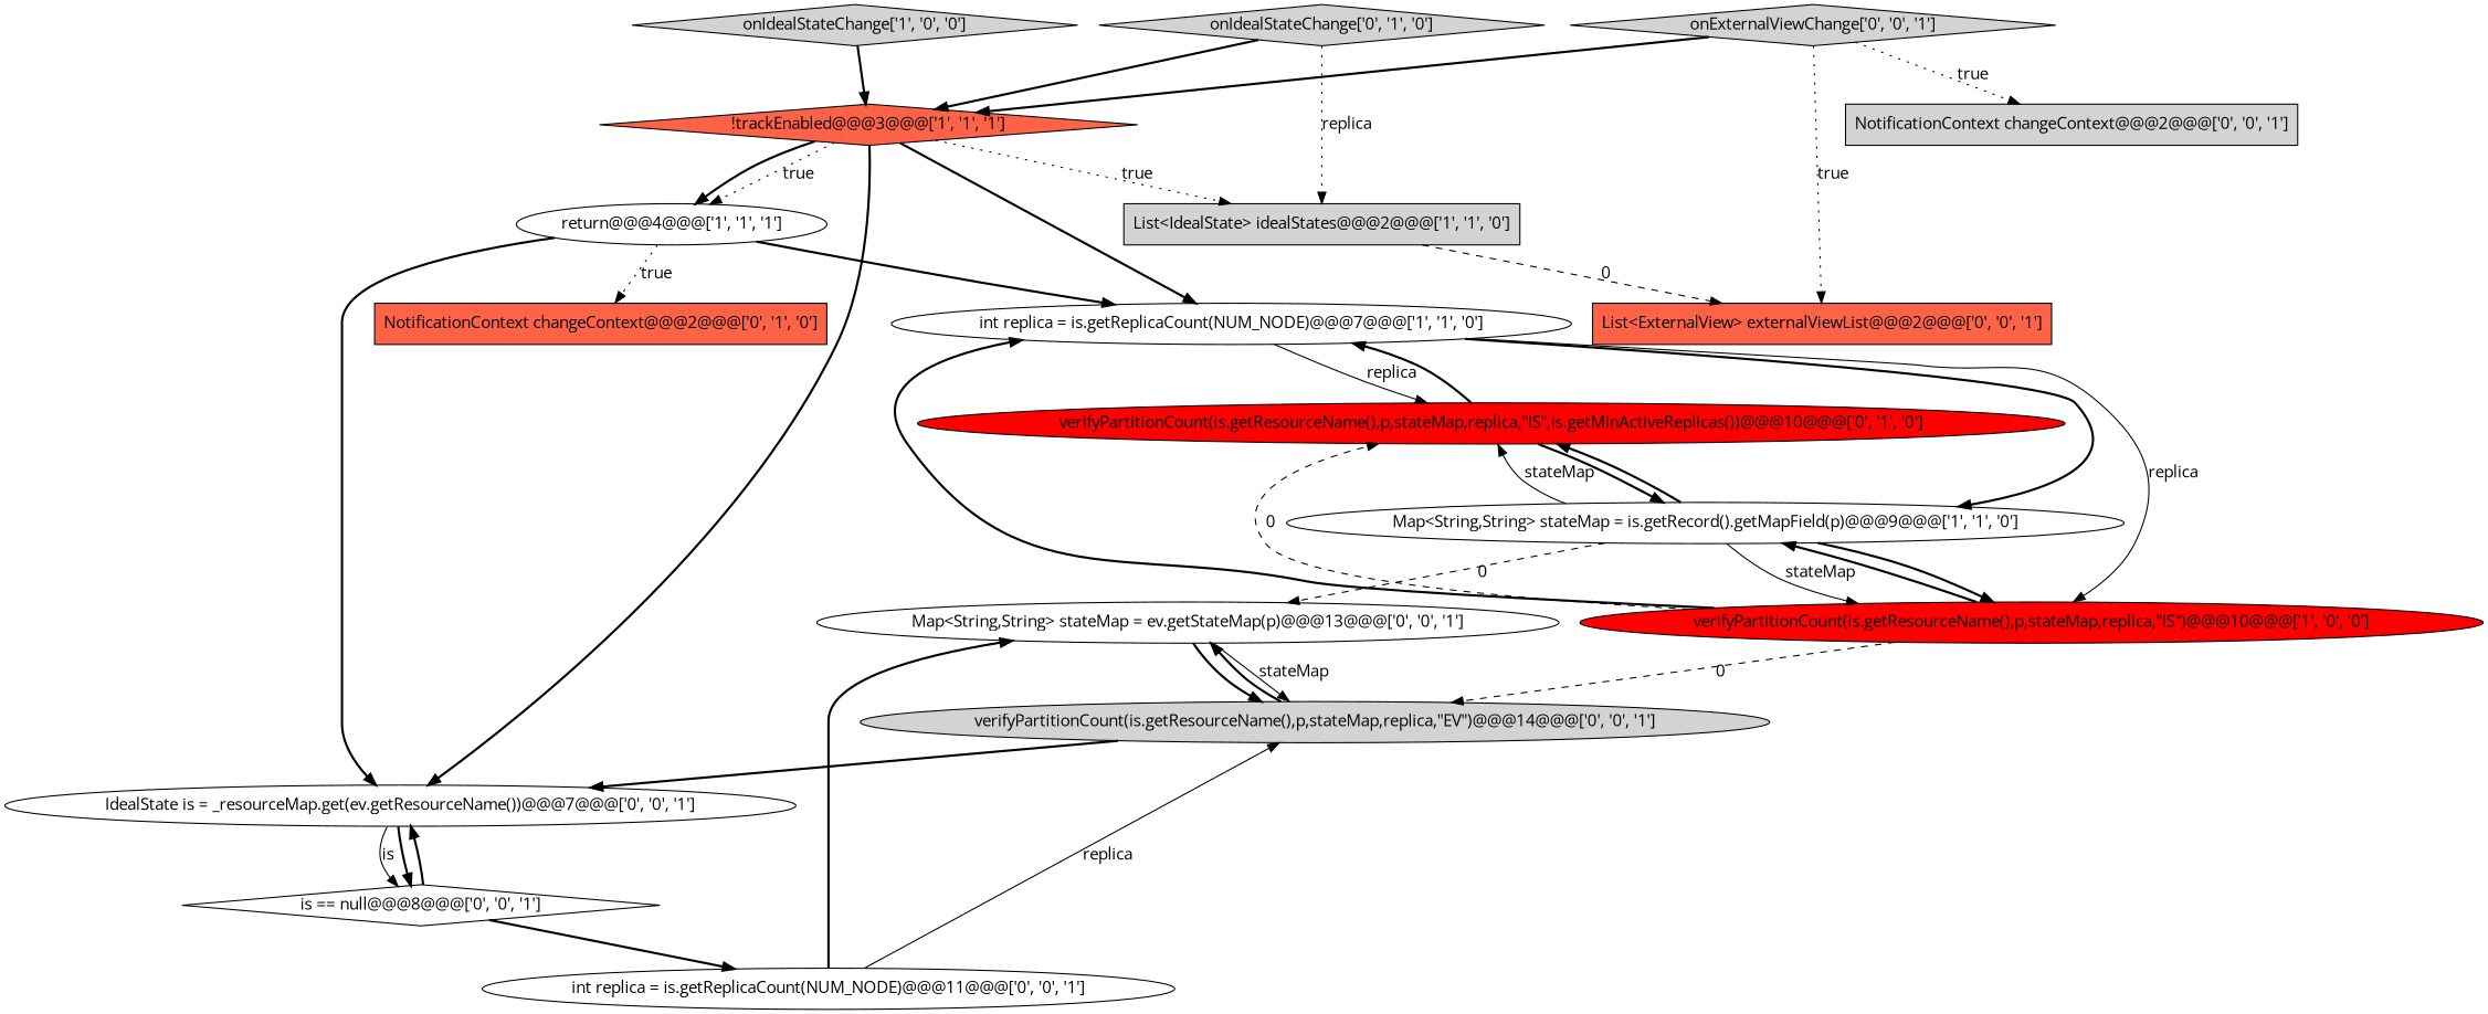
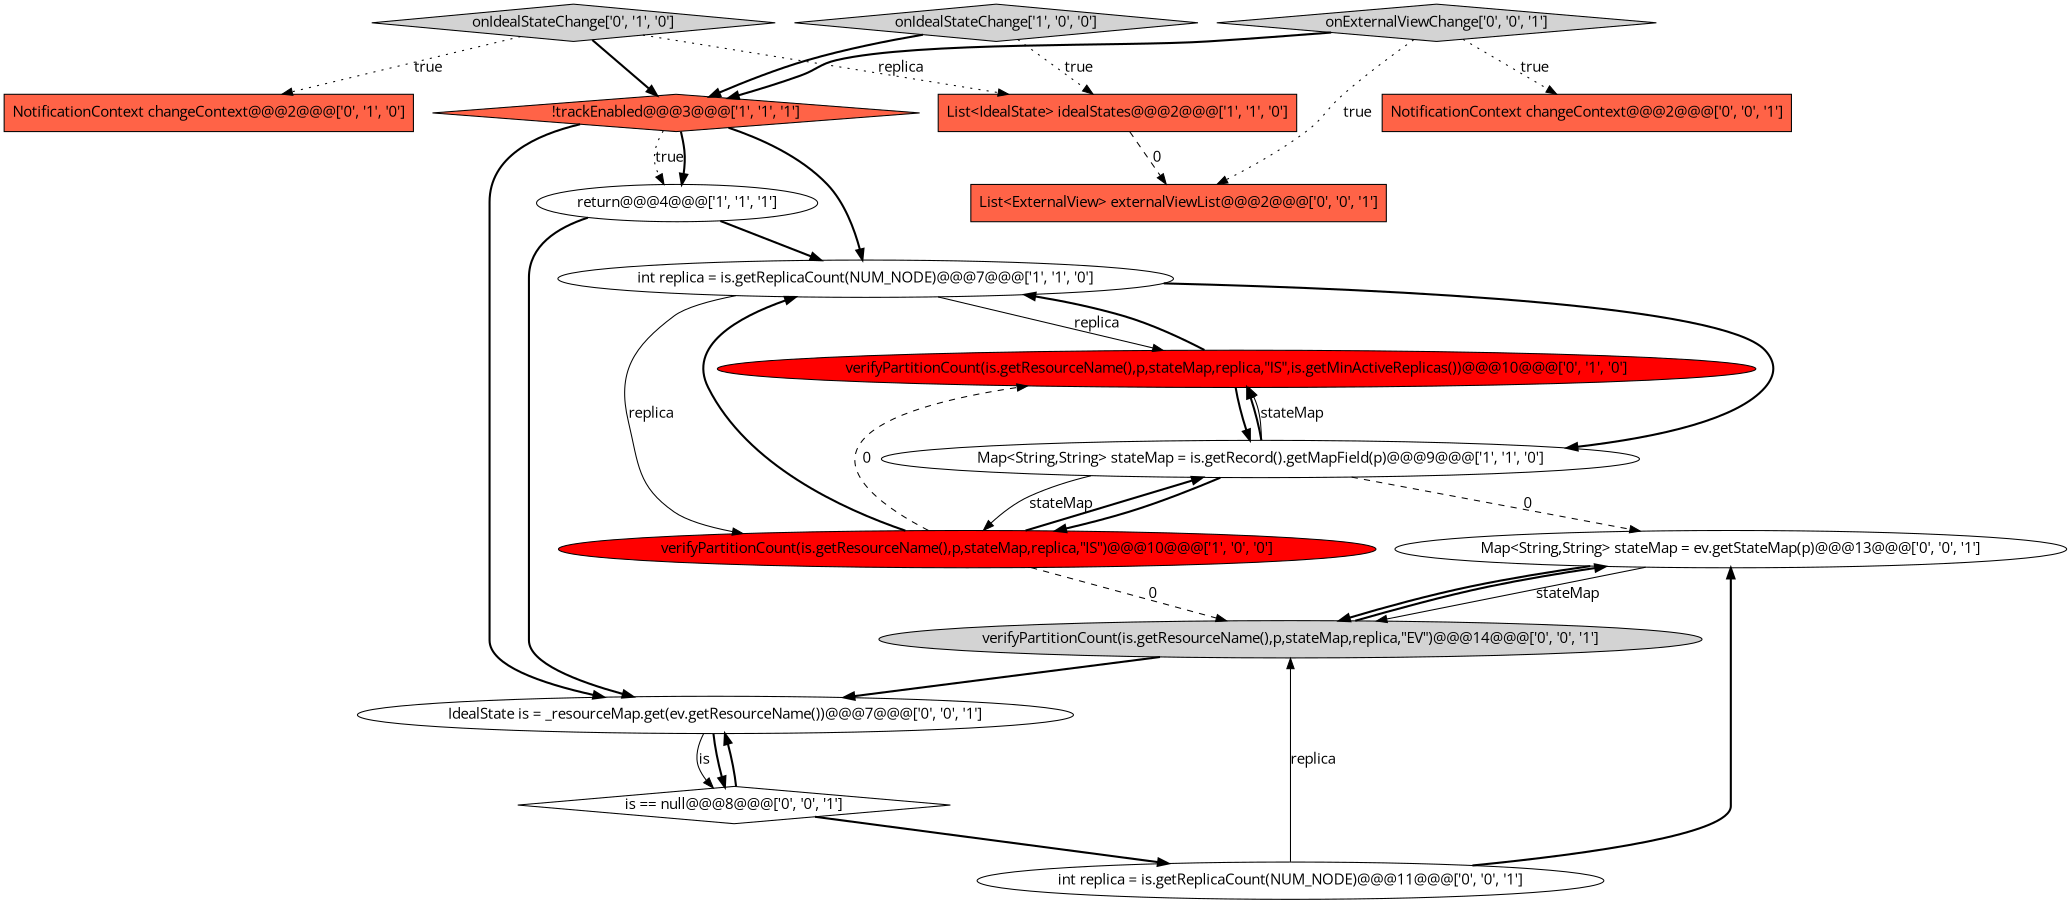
  digraph {
    fontname="Open Sans"
    node [fillcolor=white fontname="Open Sans" shape=ellipse style=filled]
    edge [fontname="Open Sans" style=bold]
    n1 [fillcolor=lightgray label="onIdealStateChange['0', '1', '0']" shape=diamond]
    n2 [fillcolor=tomato label="NotificationContext changeContext@@@2@@@['0', '1', '0']" shape=box]
    n3 [fillcolor=tomato label="!trackEnabled@@@3@@@['1', '1', '1']" shape=diamond]
-   n4 [fillcolor=lightgray label="List<IdealState> idealStates@@@2@@@['1', '1', '0']" shape=box]
+   n4 [fillcolor=tomato label="List<IdealState> idealStates@@@2@@@['1', '1', '0']" shape=box]
    n5 [label="int replica = is.getReplicaCount(NUM_NODE)@@@7@@@['1', '1', '0']"]
    n6 [label="IdealState is = _resourceMap.get(ev.getResourceName())@@@7@@@['0', '0', '1']"]
    n7 [label="return@@@4@@@['1', '1', '1']"]
    n8 [fillcolor=tomato label="List<ExternalView> externalViewList@@@2@@@['0', '0', '1']" shape=box]
    n9 [fillcolor=red label="verifyPartitionCount(is.getResourceName(),p,stateMap,replica,\"IS\",is.getMinActiveReplicas())@@@10@@@['0', '1', '0']"]
    n10 [fillcolor=red label="verifyPartitionCount(is.getResourceName(),p,stateMap,replica,\"IS\")@@@10@@@['1', '0', '0']"]
    n11 [label="Map<String,String> stateMap = is.getRecord().getMapField(p)@@@9@@@['1', '1', '0']"]
    n12 [fillcolor=lightgray label="verifyPartitionCount(is.getResourceName(),p,stateMap,replica,\"EV\")@@@14@@@['0', '0', '1']"]
    n13 [label="Map<String,String> stateMap = ev.getStateMap(p)@@@13@@@['0', '0', '1']"]
    n14 [label="is == null@@@8@@@['0', '0', '1']" shape=diamond]
    n15 [label="int replica = is.getReplicaCount(NUM_NODE)@@@11@@@['0', '0', '1']"]
    n16 [fillcolor=lightgray label="onExternalViewChange['0', '0', '1']" shape=diamond]
-   n17 [fillcolor=lightgray label="NotificationContext changeContext@@@2@@@['0', '0', '1']" shape=box]
+   n17 [fillcolor=tomato label="NotificationContext changeContext@@@2@@@['0', '0', '1']" shape=box]
    n18 [fillcolor=lightgray label="onIdealStateChange['1', '0', '0']" shape=diamond]
-   n7 -> n2 [label=true style=dotted]
+   n1 -> n2 [label=true style=dotted]
    n1 -> n3
    n1 -> n4 [label=replica style=dotted]
    n3 -> n5
    n3 -> n6
    n3 -> n7 [label=true style=dotted]
    n3 -> n7
    n4 -> n8 [label=0 style=dashed]
    n5 -> n9 [label=replica style=solid]
    n5 -> n10 [label=replica style=solid]
    n5 -> n11
    n6 -> n14 [label=is style=solid]
    n6 -> n14
    n7 -> n5
    n7 -> n6
    n9 -> n5
    n9 -> n11
    n10 -> n5
    n10 -> n9 [label=0 style=dashed]
    n10 -> n11
    n10 -> n12 [label=0 style=dashed]
    n11 -> n9
    n11 -> n9 [label=stateMap style=solid]
    n11 -> n10 [label=stateMap style=solid]
    n11 -> n10
    n11 -> n13 [label=0 style=dashed]
    n12 -> n6
    n12 -> n13
    n13 -> n12 [label=stateMap style=solid]
    n13 -> n12
    n14 -> n6
    n14 -> n15
    n15 -> n12 [label=replica style=solid]
    n15 -> n13
    n16 -> n3
    n16 -> n8 [label=true style=dotted]
    n16 -> n17 [label=true style=dotted]
    n18 -> n3
-   n3 -> n4 [label=true style=dotted]
+   n18 -> n4 [label=true style=dotted]
  }
